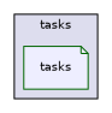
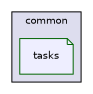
  digraph {
    compound=true
    n1 [fillcolor="#eeeeff" fontname=Helvetica fontsize=10 label=tasks pencolor=black shape=note style=filled color=darkgreen]
    subgraph cluster_1 {
      bgcolor="#ddddee"
      fontname=Helvetica
      fontsize=10
-     label=tasks
+     label=common
      pencolor=black
      n1
    }
  }
